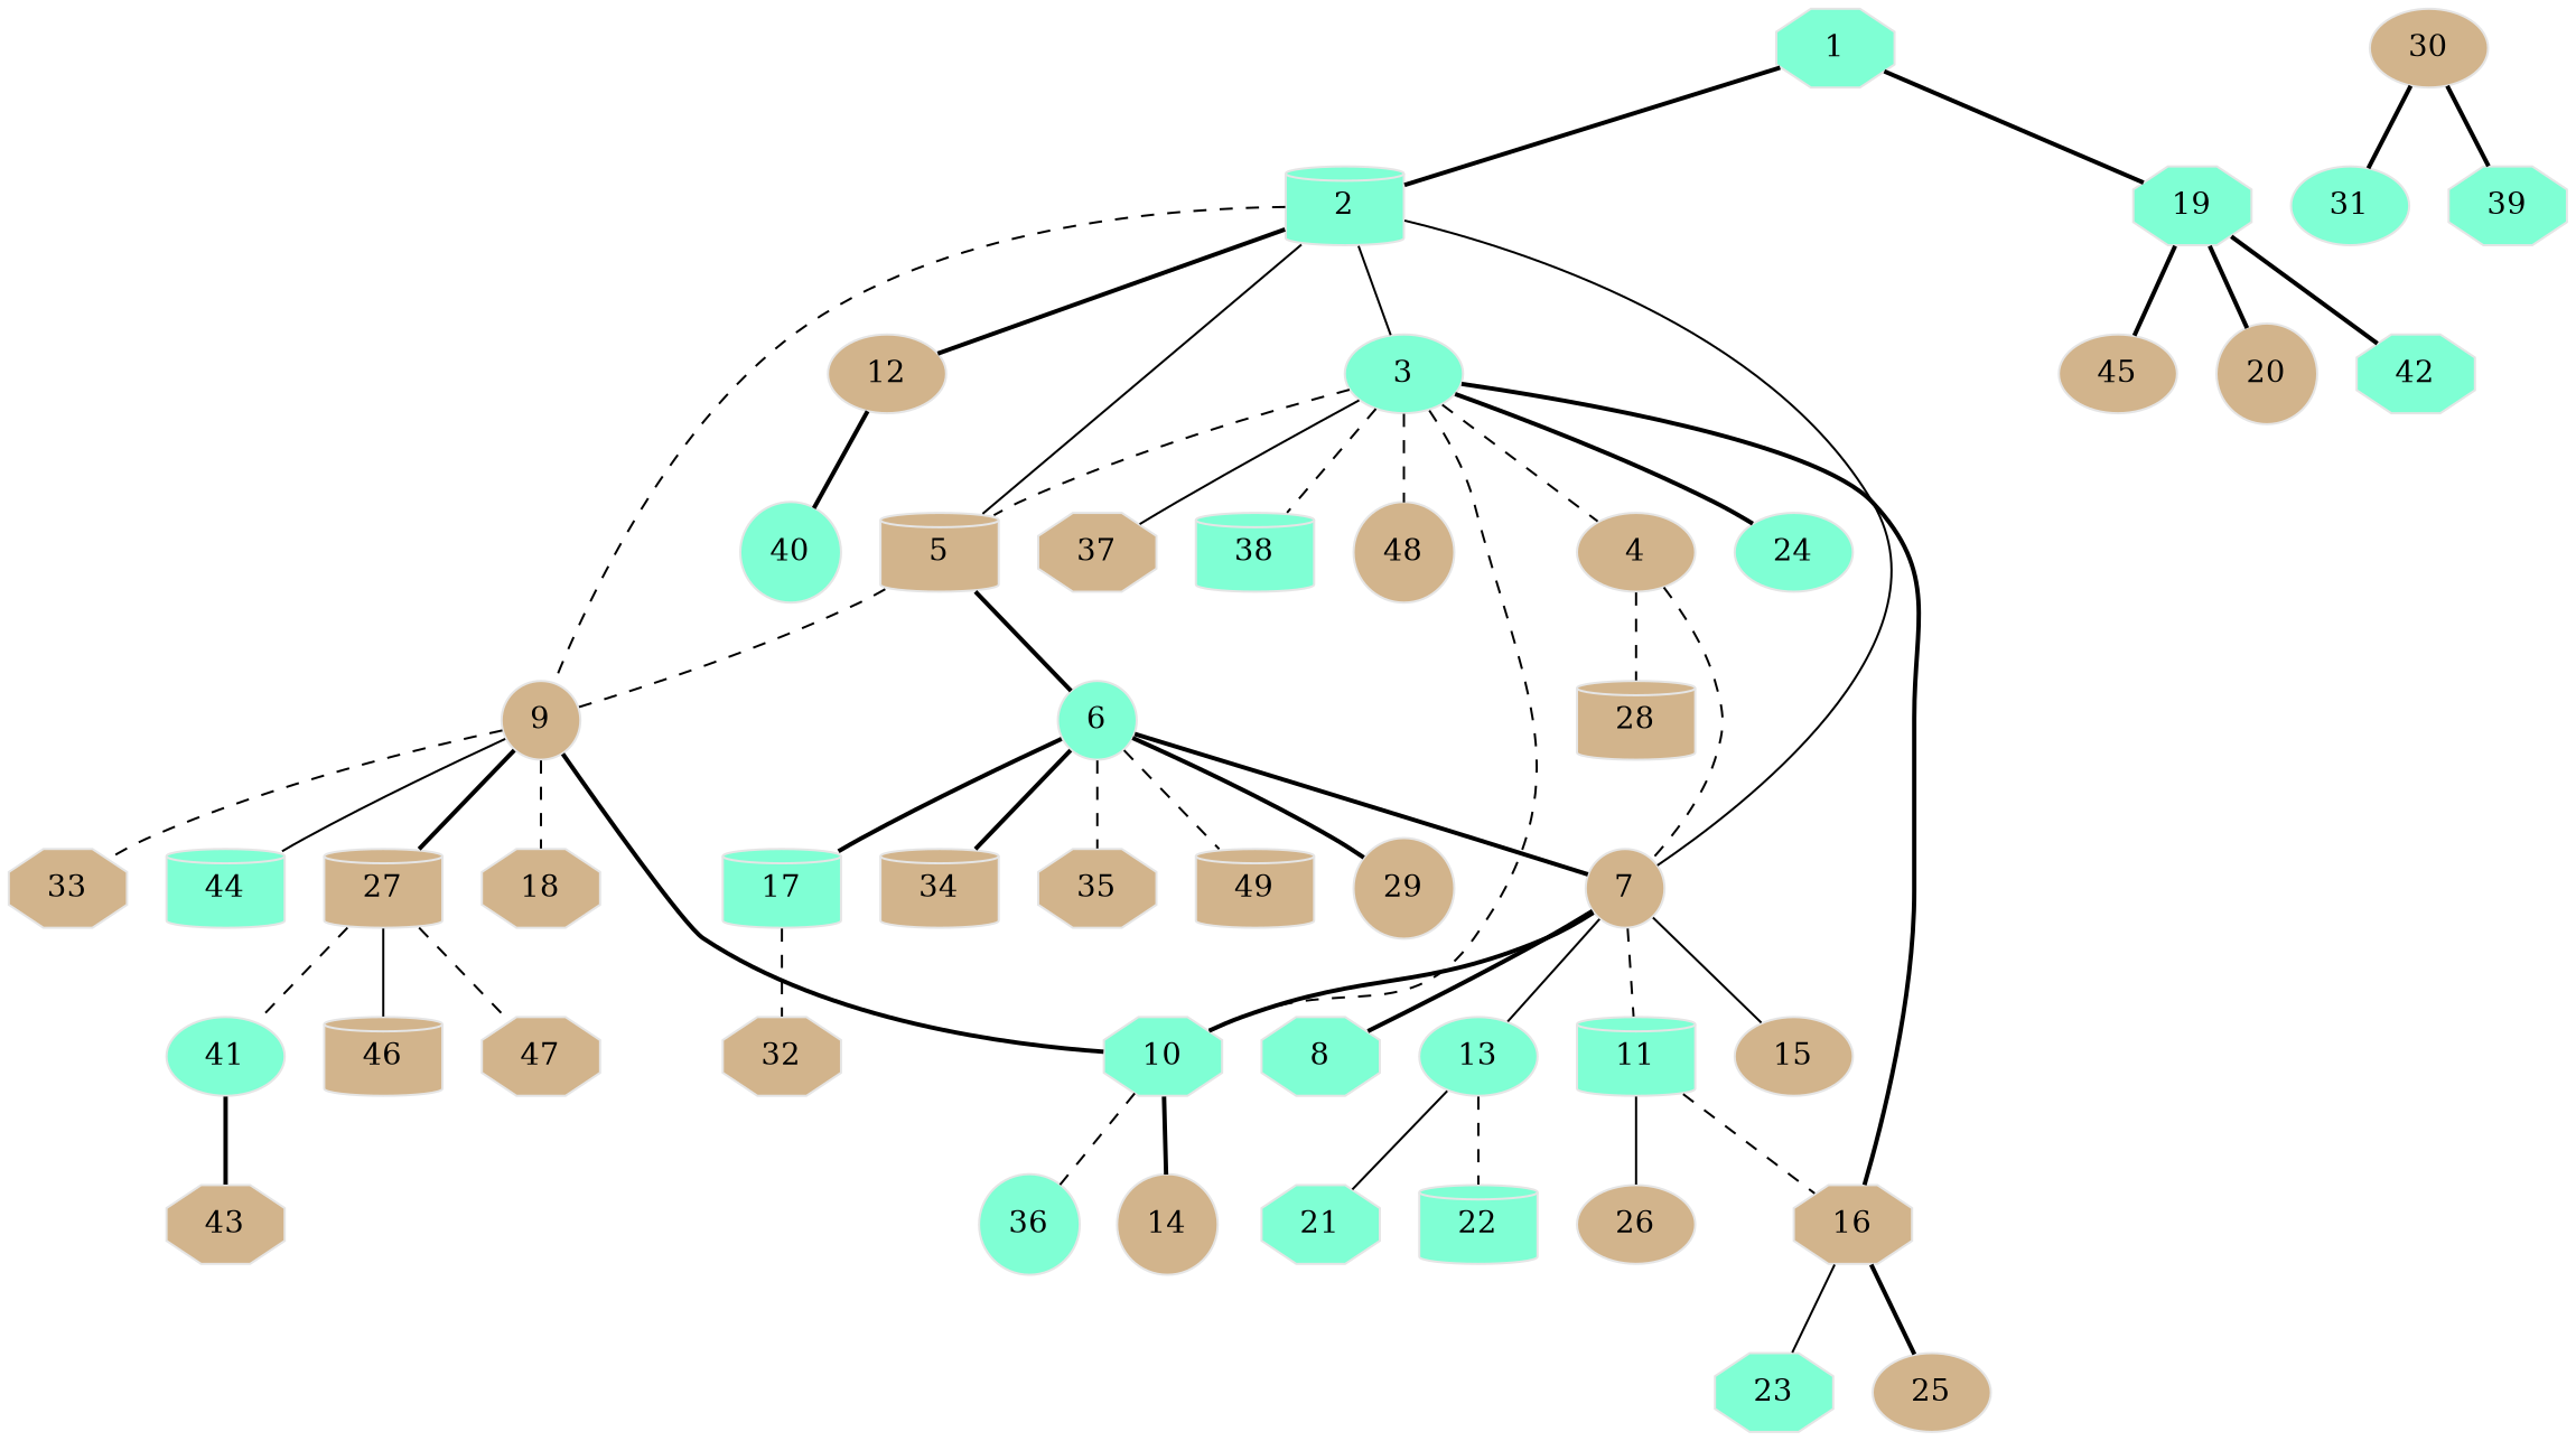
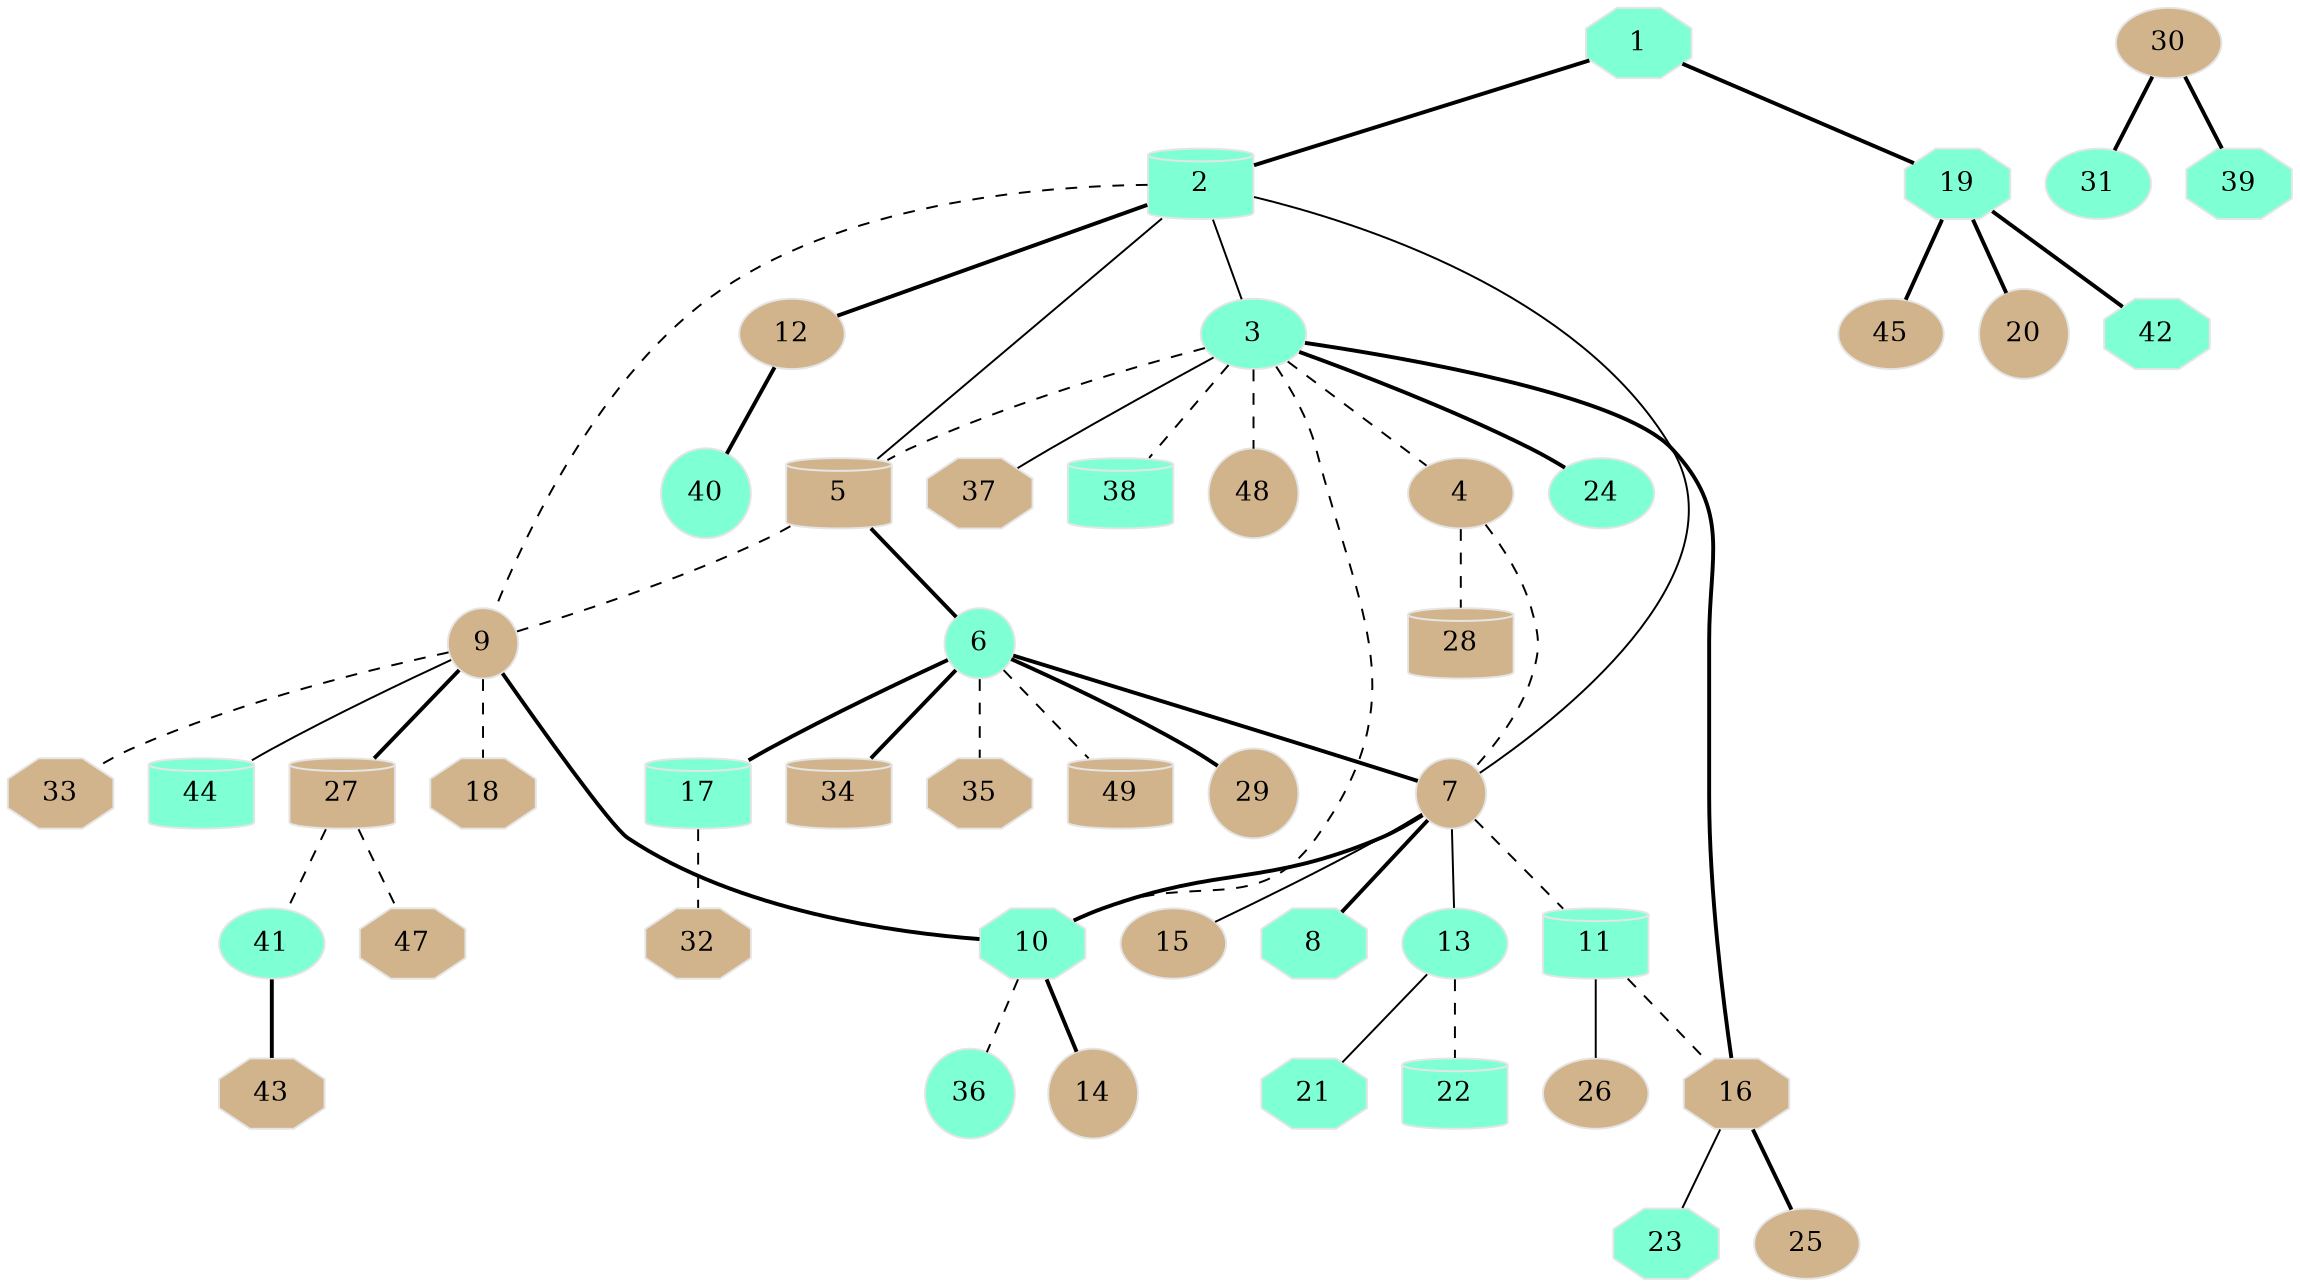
  graph {
    node [color=gray90 fillcolor=tan shape=octagon style=filled]
    edge [style=bold]
    1 [fillcolor=aquamarine]
    2 [fillcolor=aquamarine shape=cylinder]
    19 [fillcolor=aquamarine]
    3 [fillcolor=aquamarine shape=ellipse]
    5 [shape=cylinder]
    7 [shape=circle]
    9 [shape=circle]
    12 [shape=ellipse]
    20 [shape=circle]
    42 [fillcolor=aquamarine]
    45 [shape=ellipse]
    4 [shape=ellipse]
    10 [fillcolor=aquamarine]
    16
    24 [fillcolor=aquamarine shape=ellipse]
    37
    38 [fillcolor=aquamarine shape=cylinder]
    48 [shape=circle]
    6 [fillcolor=aquamarine shape=circle]
    8 [fillcolor=aquamarine]
    11 [fillcolor=aquamarine shape=cylinder]
    13 [fillcolor=aquamarine shape=ellipse]
    15 [shape=ellipse]
    18
    27 [shape=cylinder]
    33
    44 [fillcolor=aquamarine shape=cylinder]
    40 [fillcolor=aquamarine shape=circle]
    28 [shape=cylinder]
    14 [shape=circle]
    36 [fillcolor=aquamarine shape=circle]
    23 [fillcolor=aquamarine]
    25 [shape=ellipse]
    17 [fillcolor=aquamarine shape=cylinder]
    29 [shape=circle]
    34 [shape=cylinder]
    35
    49 [shape=cylinder]
    32
    26 [shape=ellipse]
    21 [fillcolor=aquamarine]
    22 [fillcolor=aquamarine shape=cylinder]
    41 [fillcolor=aquamarine shape=ellipse]
-   46 [shape=cylinder]
    47
    30 [shape=ellipse]
    31 [fillcolor=aquamarine shape=ellipse]
    39 [fillcolor=aquamarine]
    43
    1 -- 2
    1 -- 19
    2 -- 3 [style=solid]
    2 -- 5 [style=solid]
    2 -- 7 [style=solid]
    2 -- 9 [style=dashed]
    2 -- 12
    19 -- 20
    19 -- 42
    19 -- 45
    3 -- 5 [style=dashed]
    3 -- 4 [style=dashed]
    3 -- 10 [style=dashed]
    3 -- 16
    3 -- 24
    3 -- 37 [style=solid]
    3 -- 38 [style=dashed]
    3 -- 48 [style=dashed]
    5 -- 9 [style=dashed]
    5 -- 6
    7 -- 10
    7 -- 8
    7 -- 11 [style=dashed]
    7 -- 13 [style=solid]
    7 -- 15 [style=solid]
    9 -- 10
    9 -- 18 [style=dashed]
    9 -- 27
    9 -- 33 [style=dashed]
    9 -- 44 [style=solid]
    12 -- 40
    4 -- 7 [style=dashed]
    4 -- 28 [style=dashed]
    10 -- 14
    10 -- 36 [style=dashed]
    16 -- 23 [style=solid]
    16 -- 25
    6 -- 7
    6 -- 17
    6 -- 29
    6 -- 34
    6 -- 35 [style=dashed]
    6 -- 49 [style=dashed]
    11 -- 16 [style=dashed]
    11 -- 26 [style=solid]
    13 -- 21 [style=solid]
    13 -- 22 [style=dashed]
    27 -- 41 [style=dashed]
-   27 -- 46 [style=solid]
    27 -- 47 [style=dashed]
    17 -- 32 [style=dashed]
    41 -- 43
    30 -- 31
    30 -- 39
  }
